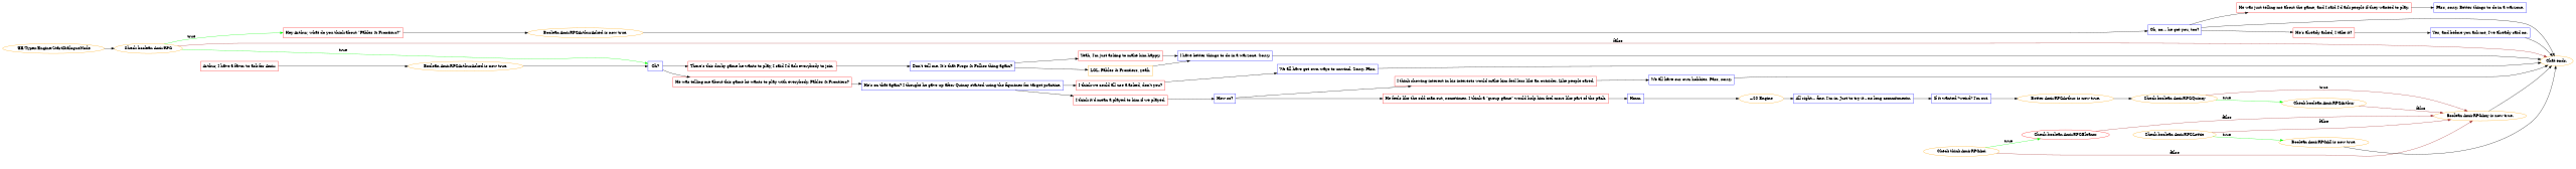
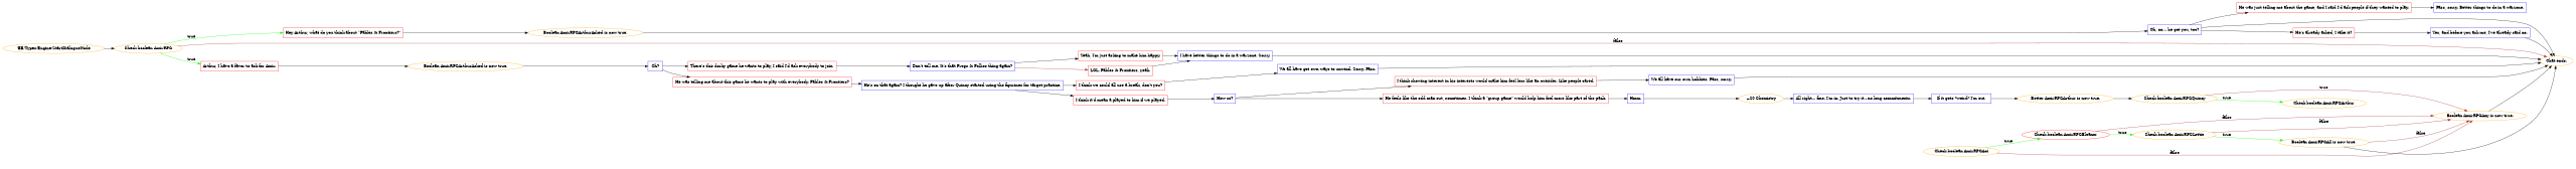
  digraph {
    rankdir=LR
    node [color=orange shape=box]
    n1 [label="/EE/Types/Engine/StartDialogueNode" shape=""]
    n2 [label="Check boolean AmirRPG" shape=""]
    n3 [color=red label="Hey Arthur, what do you think about \"Fables & Frontiers?\""]
    n4 [color=red label="Arthur, I have a favor to ask for Amir."]
    "Chat ends." [shape=""]
    n6 [label="Boolean AmirRPGArthurAsked is now true." shape=""]
    n7 [label="Boolean AmirRPGArthurAsked is now true." shape=""]
    n8 [color=blue label="Oh, no... he got you, too?"]
    n9 [color=blue label="Oh?"]
    n10 [color=red label="He's already asked, I take it?"]
    n11 [color=red label="He was just telling me about the game, and I said I'd ask people if they wanted to play."]
    n12 [color=red label="He was telling me about this game he wants to play with everybody. Fables & Frontiers?"]
    n13 [color=red label="There's this dorky game he wants to play, I said I'd ask everybody to join."]
    n14 [color=blue label="Yes, and before you ask me, I've already said no."]
    n15 [color=blue label="Pass, sorry. Better things to do in a warzone."]
    n16 [color=blue label="He's on that again? I thought he gave up after Quincy started using the figurines for target practice."]
    n17 [color=blue label="Don't tell me. It's that Frogs & Follies thing again?"]
-   n18 [color=red label="I think we could all use a asked, don't you?"]
+   n18 [color=red label="I think we could all use a break, don't you?"]
    n19 [color=red label="I think it'd mean a played to him if we played."]
-   n20 [label="LOL. Fables & Frontiers, yeah."]
+   n20 [color=red label="LOL. Fables & Frontiers, yeah."]
    n21 [color=red label="Yeah, I'm just asking to make him happy."]
    n22 [color=blue label="We all have got own ways to unwind. Sorry. Pass."]
    n23 [color=blue label="How so?"]
    n24 [color=blue label="I have better things to do in a warzone. Sorry."]
    n25 [color=red label="He feels like the odd man out, sometimes. I think a \"group game\" would help him feel more like part of the pack."]
    n26 [color=red label="I think showing interest in his interests would make him feel less like an outsider. Like people cared."]
    n27 [color=blue label="Hmm."]
    n28 [color=blue label="We all have our own hobbies. Pass, sorry."]
-   n29 [label="+20 Engine" shape=""]
+   n29 [label="+20 Chemistry" shape=""]
    n30 [color=blue label="All right... fine. I'm in. Just to try it - no long commitments."]
-   n31 [color=blue label="If it wanted *weird* I'm out."]
+   n31 [color=blue label="If it gets *weird* I'm out."]
    n32 [label="Better AmirRPGArthur is now true." shape=""]
    n33 [label="Check boolean AmirRPGQuincy" shape=""]
    n34 [label="Check boolean AmirRPGArthur" shape=""]
    n35 [label="Boolean AmirRPGAny is now true." shape=""]
-   n36 [label="Check think AmirRPGAoi" shape=""]
+   n36 [label="Check boolean AmirRPGAoi" shape=""]
    n37 [color=red label="Check boolean AmirRPGEleanor" shape=""]
    n38 [label="Check boolean AmirRPGLettie" shape=""]
    n39 [label="Boolean AmirRPGAll is now true." shape=""]
    n1 -> n2
    n2 -> n3 [color=green label=true]
-   n2 -> n9 [color=green label=true]
+   n2 -> n4 [color=green label=true]
    n2 -> "Chat ends." [color=brown label=false]
    n3 -> n6
    n4 -> n7
    n6 -> n8
    n7 -> n9
    n8 -> "Chat ends."
    n8 -> n10
    n8 -> n11
    n9 -> n12
    n9 -> n13
    n10 -> n14
    n11 -> n15
    n12 -> n16
    n13 -> n17
    n14 -> "Chat ends."
    n16 -> n18
    n16 -> n19
-   n17 -> n20
+   n17 -> n20 [color=brown]
    n17 -> n21
    n18 -> n22
    n19 -> n23
    n20 -> n24
    n21 -> n24
    n22 -> "Chat ends."
    n23 -> n25
    n23 -> n26
    n24 -> "Chat ends."
    n25 -> n27
    n26 -> n28
    n27 -> n29
    n28 -> "Chat ends."
    n29 -> n30
    n30 -> n31
    n31 -> n32
    n32 -> n33
    n33 -> n34 [color=green label=true]
    n33 -> n35 [color=brown label=true]
-   n34 -> n35 [color=brown label=false]
+   n39 -> n35 [color=brown label=false]
    n35 -> "Chat ends."
    n36 -> n35 [color=brown label=false]
    n36 -> n37 [color=green label=true]
    n37 -> n35 [color=brown label=false]
+   n37 -> n38 [color=green label=true]
    n38 -> n35 [color=brown label=false]
    n38 -> n39 [color=green label=true]
    n39 -> "Chat ends."
  }
